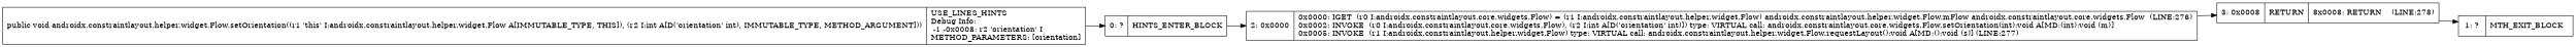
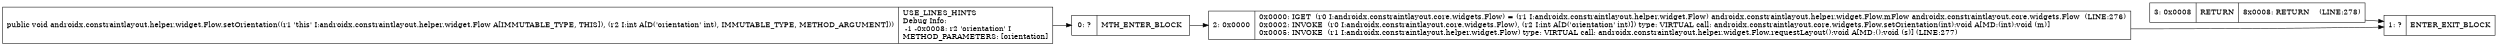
  digraph {
    rankdir=LR
    node [shape=record]
-   n1 [label="{0\:\ ?|HINTS_ENTER_BLOCK\l}"]
+   n1 [label="{0\:\ ?|MTH_ENTER_BLOCK\l}"]
    n2 [label="{2\:\ 0x0000|0x0000: IGET  (r0 I:androidx.constraintlayout.core.widgets.Flow) = (r1 I:androidx.constraintlayout.helper.widget.Flow) androidx.constraintlayout.helper.widget.Flow.mFlow androidx.constraintlayout.core.widgets.Flow  (LINE:276)\l0x0002: INVOKE  (r0 I:androidx.constraintlayout.core.widgets.Flow), (r2 I:int A[D('orientation' int)]) type: VIRTUAL call: androidx.constraintlayout.core.widgets.Flow.setOrientation(int):void A[MD:(int):void (m)]\l0x0005: INVOKE  (r1 I:androidx.constraintlayout.helper.widget.Flow) type: VIRTUAL call: androidx.constraintlayout.helper.widget.Flow.requestLayout():void A[MD:():void (s)] (LINE:277)\l}"]
    n3 [label="{3\:\ 0x0008|RETURN\l|8x0008: RETURN    (LINE:278)\l}"]
-   n4 [label="{1\:\ ?|MTH_EXIT_BLOCK\l}"]
+   n4 [label="{1\:\ ?|ENTER_EXIT_BLOCK\l}"]
    n5 [label="{public void androidx.constraintlayout.helper.widget.Flow.setOrientation((r1 'this' I:androidx.constraintlayout.helper.widget.Flow A[IMMUTABLE_TYPE, THIS]), (r2 I:int A[D('orientation' int), IMMUTABLE_TYPE, METHOD_ARGUMENT]))  | USE_LINES_HINTS\lDebug Info:\l  \-1 \-0x0008: r2 'orientation' I\lMETHOD_PARAMETERS: [orientation]\l}"]
    n1 -> n2
-   n2 -> n3
+   n2 -> n4
    n3 -> n4
    n5 -> n1
  }
